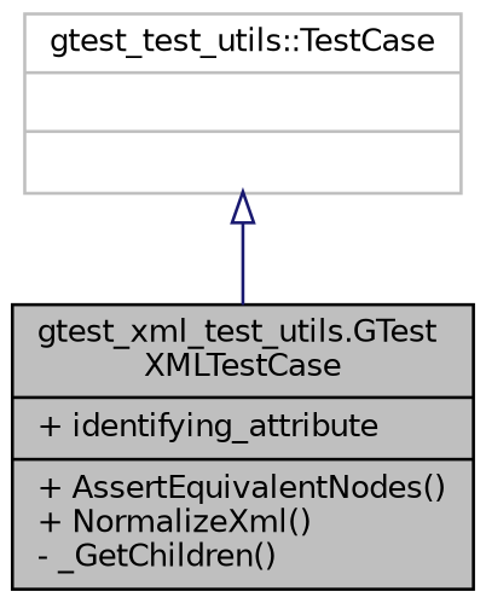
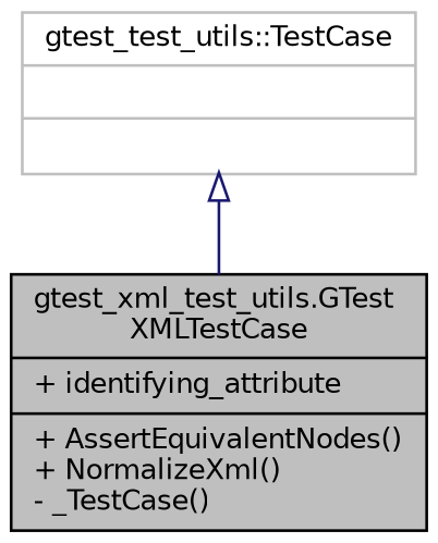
  digraph {
    node [fontname=Helvetica fontsize=10 shape=record style=filled]
-   n1 [color=black fillcolor=grey75 fontcolor=black height=0.2 label="{gtest_xml_test_utils.GTest\lXMLTestCase\n|+ identifying_attribute\l|+ AssertEquivalentNodes()\l+ NormalizeXml()\l- _GetChildren()\l}" width=0.4]
+   n1 [color=black fillcolor=grey75 fontcolor=black height=0.2 label="{gtest_xml_test_utils.GTest\lXMLTestCase\n|+ identifying_attribute\l|+ AssertEquivalentNodes()\l+ NormalizeXml()\l- _TestCase()\l}" width=0.4]
    n2 [color=grey75 fillcolor=white height=0.2 label="{gtest_test_utils::TestCase\n||}" width=0.4]
    n2 -> n1 [arrowtail=onormal color=midnightblue dir=back fontname=Helvetica fontsize=10 labelfontname=Helvetica labelfontsize=10 style=solid]
  }
